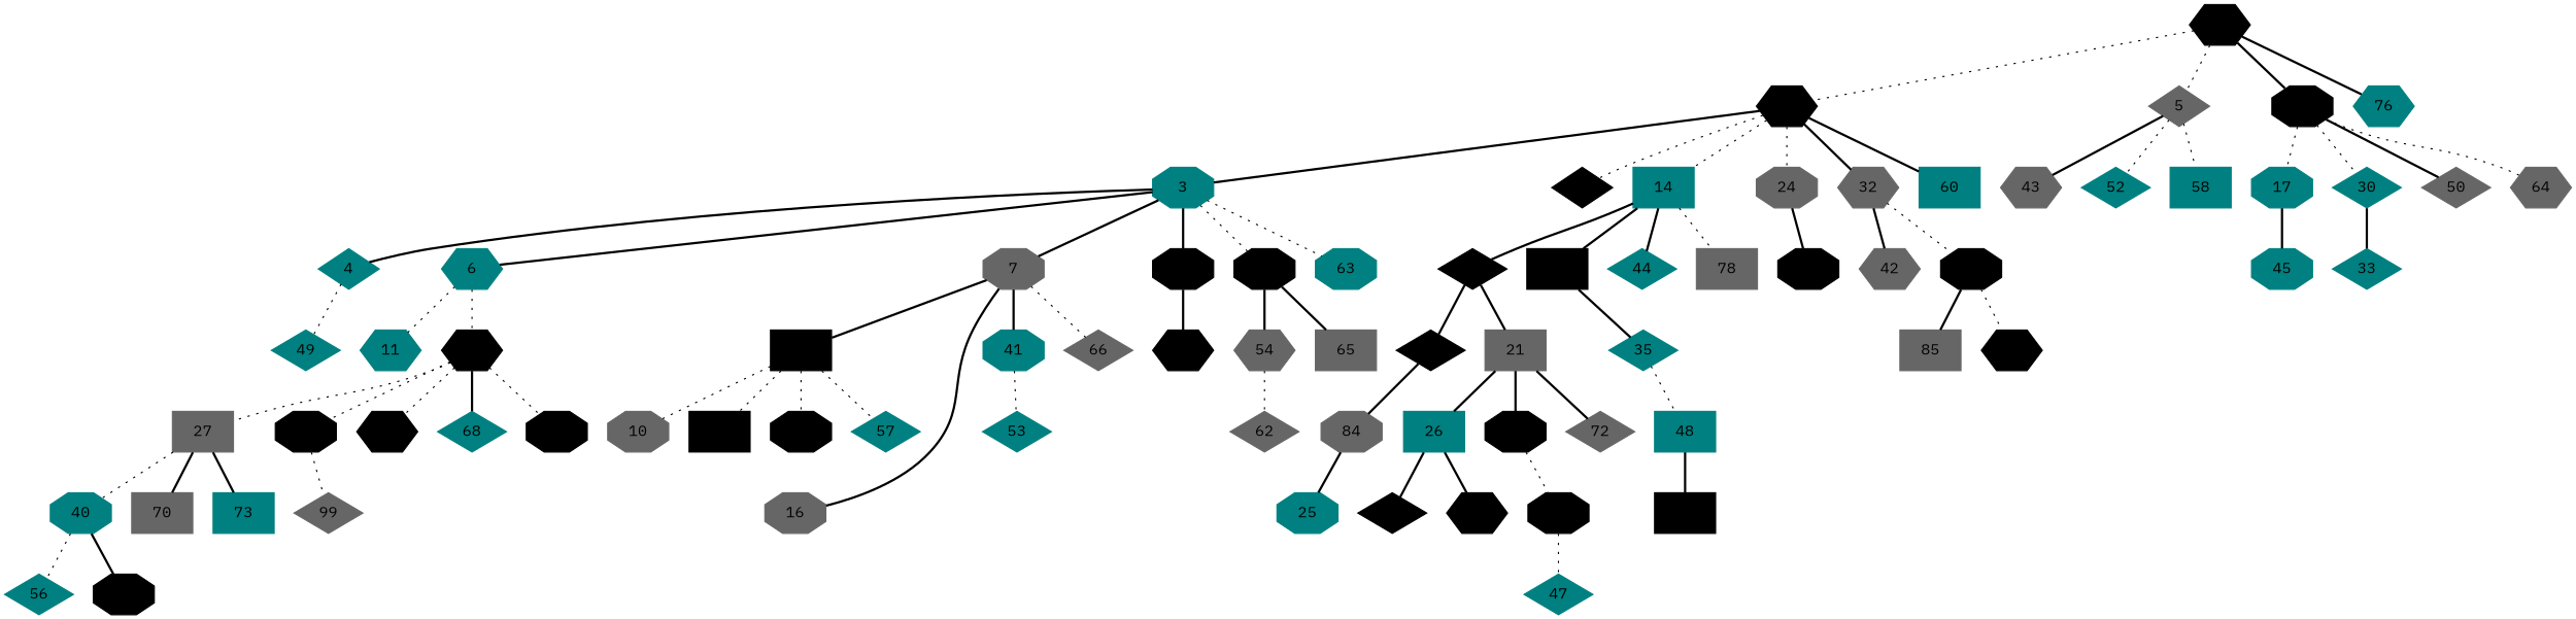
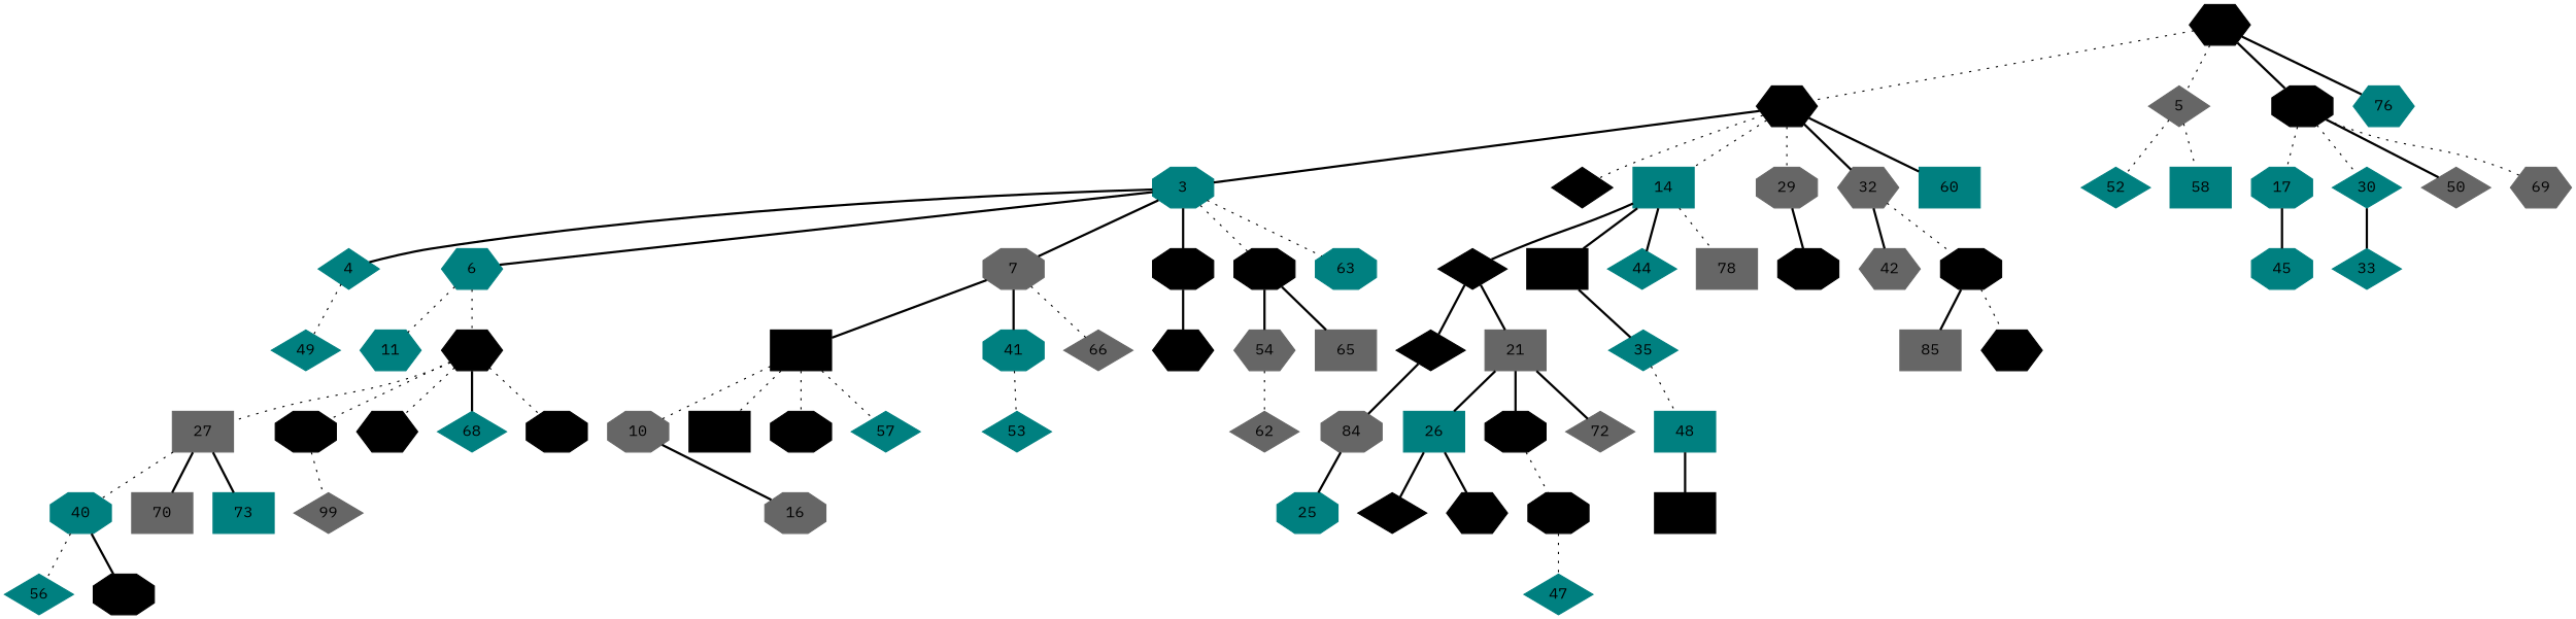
  graph {
    fontname="IBM Plex Mono"
    node [color=teal fontname="IBM Plex Mono" shape=octagon style=filled]
    edge [fontname="IBM Plex Mono" style=bold]
    1 [color=black shape=hexagon]
    2 [color=black shape=hexagon]
    5 [color=gray40 shape=diamond]
    13 [color=black]
    76 [shape=hexagon]
    3
    9 [color=black shape=diamond]
    14 [shape=box]
-   29 [color=gray40 label=24]
+   29 [color=gray40]
    32 [color=gray40 shape=hexagon]
    60 [shape=box]
-   43 [color=gray40 shape=hexagon]
    52 [shape=diamond]
    58 [shape=box]
    17
    30 [shape=diamond]
    50 [color=gray40 shape=diamond]
-   64 [color=gray40 shape=hexagon]
+   64 [color=gray40 shape=hexagon label=69]
    4 [shape=diamond]
    6 [shape=hexagon]
    7 [color=gray40]
    22 [color=black]
    34 [color=black]
    63
    15 [color=black shape=diamond]
    28 [color=black shape=box]
    44 [shape=diamond]
    78 [color=gray40 shape=box]
    36 [color=black]
    42 [color=gray40 shape=hexagon]
    46 [color=black]
    49 [shape=diamond]
    11 [shape=hexagon]
    18 [color=black shape=hexagon]
    8 [color=black shape=box]
    16 [color=gray40]
    41
    66 [color=gray40 shape=diamond]
    74 [color=black shape=hexagon]
    54 [color=gray40 shape=hexagon]
    65 [color=gray40 shape=box]
    27 [color=gray40 shape=box]
    37 [color=black]
    61 [color=black shape=hexagon]
    68 [shape=diamond]
    71 [color=black]
    10 [color=gray40]
    12 [color=black shape=box]
    23 [color=black]
    57 [shape=diamond]
    53 [shape=diamond]
    45
    33 [shape=diamond]
    19 [color=black shape=diamond]
    21 [color=gray40 shape=box]
    35 [shape=diamond]
    n57 [color=gray40 label=84]
    26 [shape=box]
    38 [color=black]
    72 [color=gray40 shape=diamond]
    40
    70 [color=gray40 shape=box]
    73 [shape=box]
    n64 [color=gray40 label=99 shape=diamond]
    25
    31 [color=black shape=diamond]
    59 [color=black shape=hexagon]
    39 [color=black]
    56 [shape=diamond]
    77 [color=black]
    48 [shape=box]
    n72 [color=gray40 label=85 shape=box]
    75 [color=black shape=hexagon]
    62 [color=gray40 shape=diamond]
    51 [color=black shape=box]
    47 [shape=diamond]
    1 -- 2 [style=dotted]
    1 -- 5 [style=dotted]
    1 -- 13
    1 -- 76
    2 -- 3
    2 -- 9 [style=dotted]
    2 -- 14 [style=dotted]
    2 -- 29 [style=dotted]
    2 -- 32
    2 -- 60
-   5 -- 43
    5 -- 52 [style=dotted]
    5 -- 58 [style=dotted]
    13 -- 17 [style=dotted]
    13 -- 30 [style=dotted]
    13 -- 50
    13 -- 64 [style=dotted]
    3 -- 4
    3 -- 6
    3 -- 7
    3 -- 22
    3 -- 34 [style=dotted]
    3 -- 63 [style=dotted]
    14 -- 15
    14 -- 28
    14 -- 44
    14 -- 78 [style=dotted]
    29 -- 36
    32 -- 42
    32 -- 46 [style=dotted]
    17 -- 45
    30 -- 33
    4 -- 49 [style=dotted]
    6 -- 11 [style=dotted]
    6 -- 18 [style=dotted]
    7 -- 8
-   7 -- 16
+   10 -- 16
    7 -- 41
    7 -- 66 [style=dotted]
    22 -- 74
    34 -- 54
    34 -- 65
    15 -- 19
    15 -- 21
    28 -- 35
    46 -- n72
    46 -- 75 [style=dotted]
    18 -- 27 [style=dotted]
    18 -- 37 [style=dotted]
    18 -- 61 [style=dotted]
    18 -- 68
    18 -- 71 [style=dotted]
    8 -- 10 [style=dotted]
    8 -- 12 [style=dotted]
    8 -- 23 [style=dotted]
    8 -- 57 [style=dotted]
    41 -- 53 [style=dotted]
    54 -- 62 [style=dotted]
    27 -- 40 [style=dotted]
    27 -- 70
    27 -- 73
    37 -- n64 [style=dotted]
    19 -- n57
    21 -- 26
    21 -- 38
    21 -- 72
    35 -- 48 [style=dotted]
    n57 -- 25
    26 -- 31
    26 -- 59
    38 -- 39 [style=dotted]
    40 -- 56 [style=dotted]
    40 -- 77
    39 -- 47 [style=dotted]
    48 -- 51
  }
